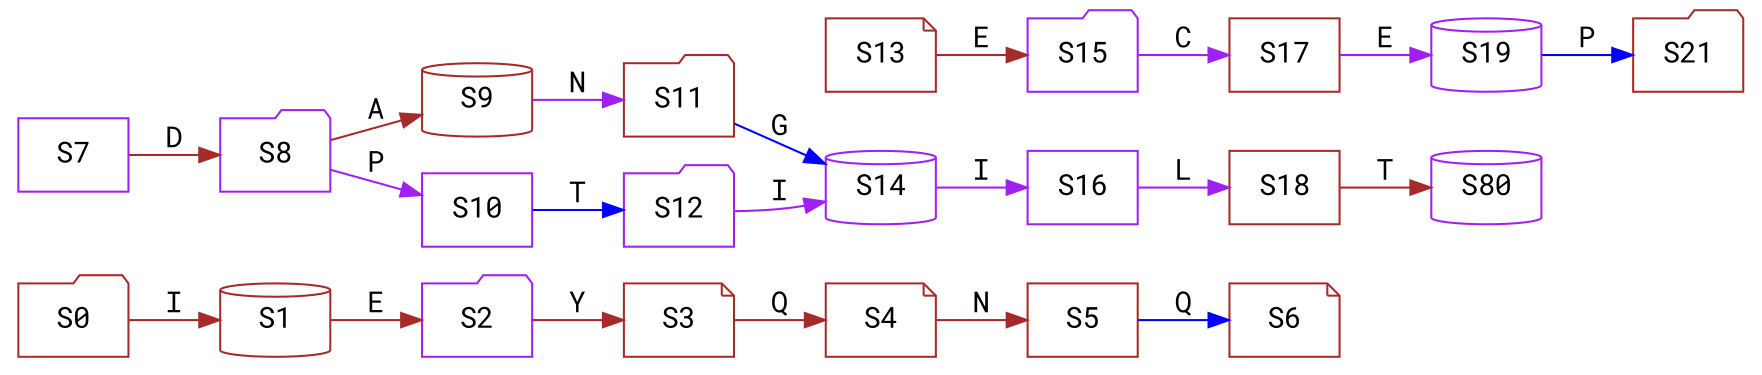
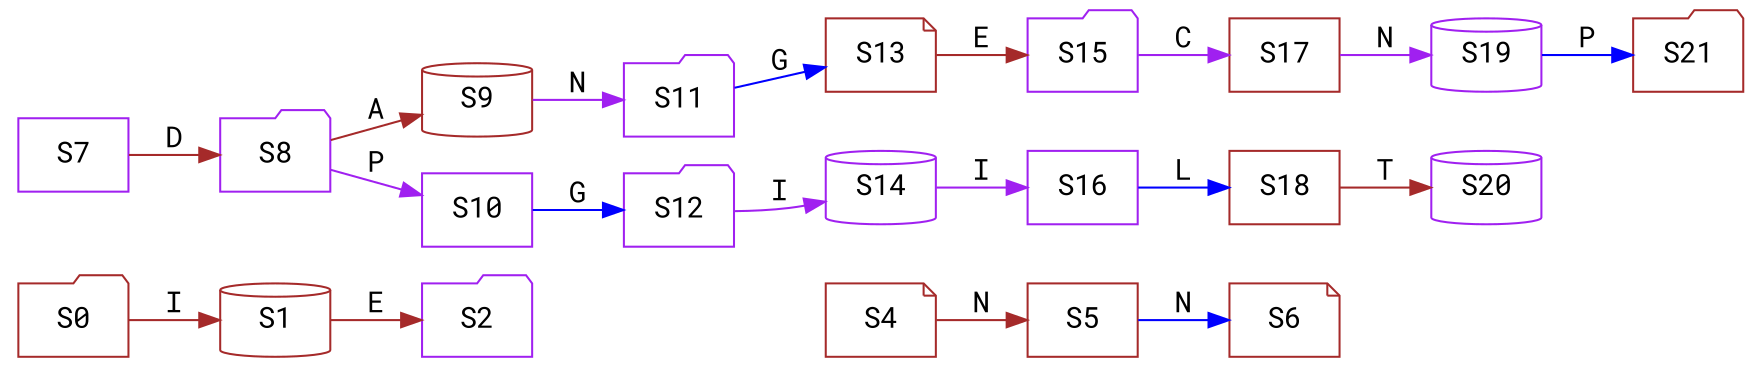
  strict digraph {
    fontname="Roboto Mono"
    rankdir=LR
    node [color=brown fontname="Roboto Mono" shape=folder]
    edge [color=brown fontname="Roboto Mono"]
    S1 [shape=cylinder]
    S0
    S2 [color=purple]
-   S3 [shape=note]
    S4 [shape=note]
    S5 [shape=box]
    S6 [shape=note]
    S7 [color=purple shape=box]
    S8 [color=purple]
    S9 [shape=cylinder]
    S10 [color=purple shape=box]
-   S11
+   S11 [color=purple]
    S12 [color=purple]
    S13 [shape=note]
    S14 [color=purple shape=cylinder]
    S15 [color=purple]
    S16 [color=purple shape=box]
    S17 [shape=box]
    S18 [shape=box]
    S19 [color=purple shape=cylinder]
-   S20 [color=purple shape=cylinder label=S80]
+   S20 [color=purple shape=cylinder]
    S21
    S1 -> S2 [label=E]
    S0 -> S1 [label=I]
-   S2 -> S3 [label=Y]
-   S3 -> S4 [label=Q]
    S4 -> S5 [label=N]
-   S5 -> S6 [color=blue label=Q]
+   S5 -> S6 [color=blue label=N]
    S7 -> S8 [label=D]
    S8 -> S9 [label=A]
    S8 -> S10 [color=purple label=P]
    S9 -> S11 [color=purple label=N]
-   S10 -> S12 [color=blue label=T]
-   S11 -> S14 [color=blue label=G]
+   S10 -> S12 [color=blue label=G]
+   S11 -> S13 [color=blue label=G]
    S12 -> S14 [color=purple label=I]
    S13 -> S15 [label=E]
    S14 -> S16 [color=purple label=I]
    S15 -> S17 [color=purple label=C]
-   S16 -> S18 [color=purple label=L]
-   S17 -> S19 [color=purple label=E]
+   S16 -> S18 [color=blue label=L]
+   S17 -> S19 [color=purple label=N]
    S18 -> S20 [label=T]
    S19 -> S21 [color=blue label=P]
  }
